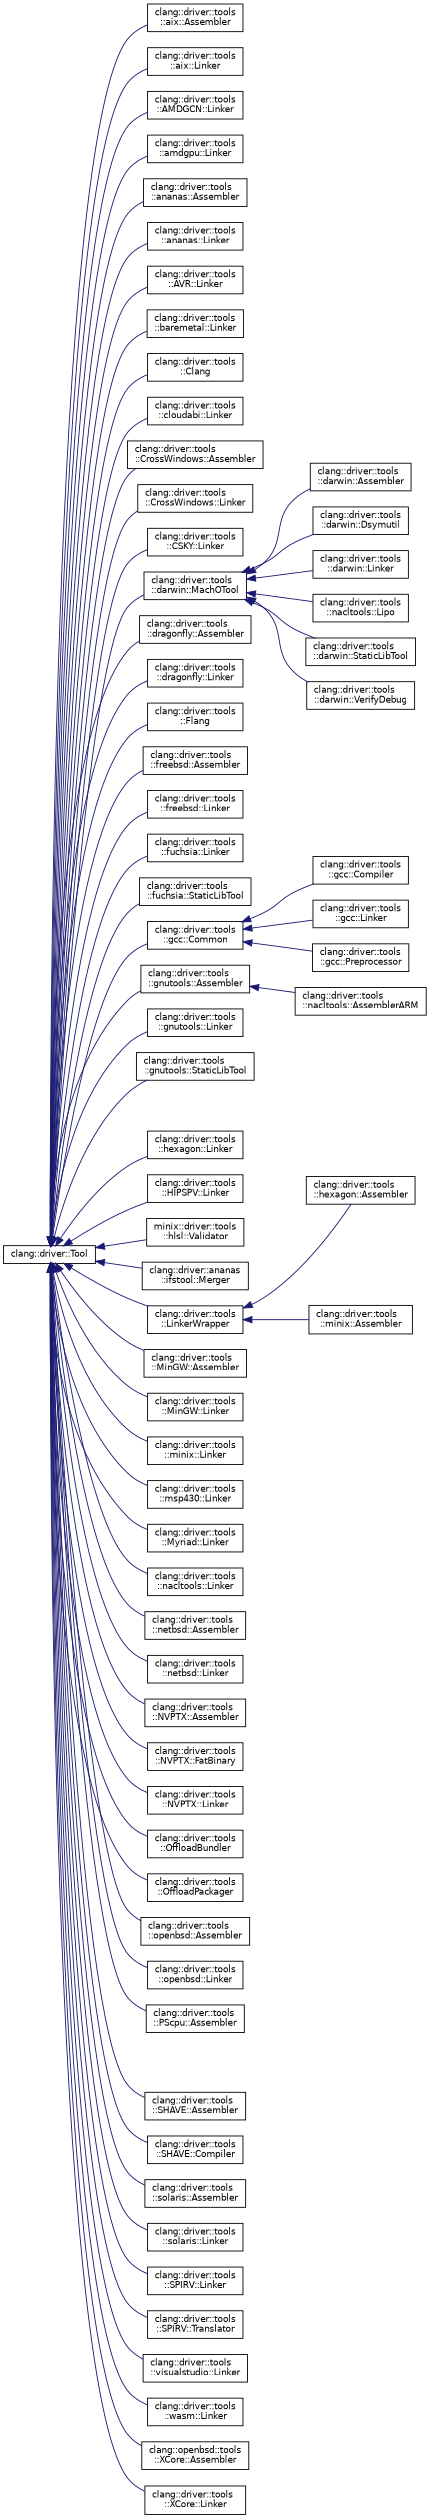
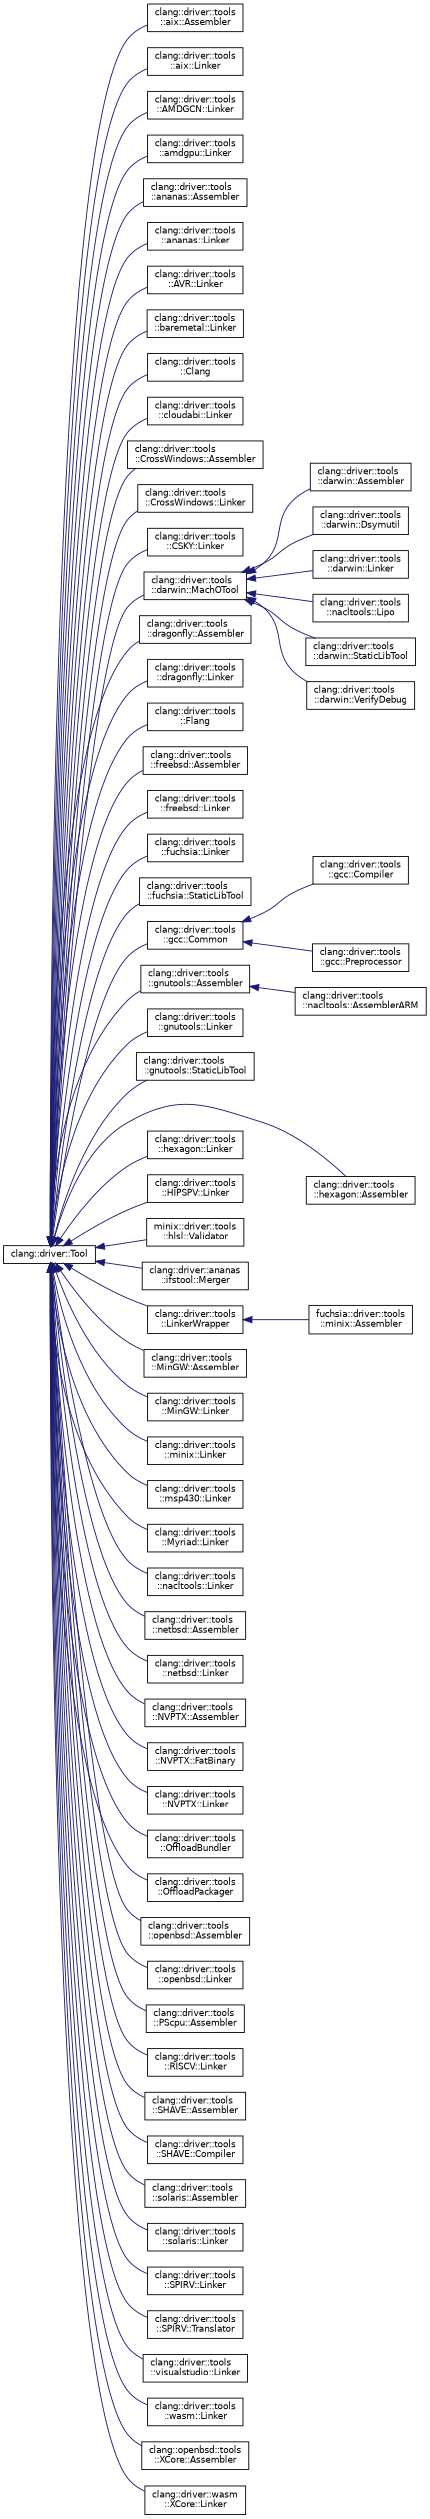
  digraph {
    rankdir=LR
    node [color=black fontname=Helvetica fontsize=10 shape=record]
    edge [color=midnightblue dir=back fontname=Helvetica fontsize=10 labelfontname=Helvetica labelfontsize=10 style=solid]
    n1 [height=0.2 label="clang::driver::Tool" width=0.4]
    n2 [height=0.2 label="clang::driver::tools\l::aix::Assembler" width=0.4]
    n3 [height=0.2 label="clang::driver::tools\l::aix::Linker" width=0.4]
    n4 [height=0.2 label="clang::driver::tools\l::AMDGCN::Linker" width=0.4]
    n5 [height=0.2 label="clang::driver::tools\l::amdgpu::Linker" width=0.4]
    n6 [height=0.2 label="clang::driver::tools\l::ananas::Assembler" width=0.4]
    n7 [height=0.2 label="clang::driver::tools\l::ananas::Linker" width=0.4]
    n8 [height=0.2 label="clang::driver::tools\l::AVR::Linker" width=0.4]
    n9 [height=0.2 label="clang::driver::tools\l::baremetal::Linker" width=0.4]
    n10 [height=0.2 label="clang::driver::tools\l::Clang" width=0.4]
    n11 [height=0.2 label="clang::driver::tools\l::cloudabi::Linker" width=0.4]
    n12 [height=0.2 label="clang::driver::tools\l::CrossWindows::Assembler" width=0.4]
    n13 [height=0.2 label="clang::driver::tools\l::CrossWindows::Linker" width=0.4]
    n14 [height=0.2 label="clang::driver::tools\l::CSKY::Linker" width=0.4]
    n15 [height=0.2 label="clang::driver::tools\l::darwin::MachOTool" width=0.4]
    n16 [height=0.2 label="clang::driver::tools\l::dragonfly::Assembler" width=0.4]
    n17 [height=0.2 label="clang::driver::tools\l::dragonfly::Linker" width=0.4]
    n18 [height=0.2 label="clang::driver::tools\l::Flang" width=0.4]
    n19 [height=0.2 label="clang::driver::tools\l::freebsd::Assembler" width=0.4]
    n20 [height=0.2 label="clang::driver::tools\l::freebsd::Linker" width=0.4]
    n21 [height=0.2 label="clang::driver::tools\l::fuchsia::Linker" width=0.4]
    n22 [height=0.2 label="clang::driver::tools\l::fuchsia::StaticLibTool" width=0.4]
    n23 [height=0.2 label="clang::driver::tools\l::gcc::Common" width=0.4]
    n24 [height=0.2 label="clang::driver::tools\l::gnutools::Assembler" width=0.4]
    n25 [height=0.2 label="clang::driver::tools\l::gnutools::Linker" width=0.4]
    n26 [height=0.2 label="clang::driver::tools\l::gnutools::StaticLibTool" width=0.4]
    n27 [height=0.2 label="clang::driver::tools\l::hexagon::Assembler" width=0.4]
    n28 [height=0.2 label="clang::driver::tools\l::hexagon::Linker" width=0.4]
    n29 [height=0.2 label="clang::driver::tools\l::HIPSPV::Linker" width=0.4]
    n30 [height=0.2 label="minix::driver::tools\l::hlsl::Validator" width=0.4]
    n31 [height=0.2 label="clang::driver::ananas\l::ifstool::Merger" width=0.4]
    n32 [height=0.2 label="clang::driver::tools\l::LinkerWrapper" width=0.4]
    n33 [height=0.2 label="clang::driver::tools\l::MinGW::Assembler" width=0.4]
    n34 [height=0.2 label="clang::driver::tools\l::MinGW::Linker" width=0.4]
    n35 [height=0.2 label="clang::driver::tools\l::minix::Linker" width=0.4]
    n36 [height=0.2 label="clang::driver::tools\l::msp430::Linker" width=0.4]
    n37 [height=0.2 label="clang::driver::tools\l::Myriad::Linker" width=0.4]
    n38 [height=0.2 label="clang::driver::tools\l::nacltools::Linker" width=0.4]
    n39 [height=0.2 label="clang::driver::tools\l::netbsd::Assembler" width=0.4]
    n40 [height=0.2 label="clang::driver::tools\l::netbsd::Linker" width=0.4]
    n41 [height=0.2 label="clang::driver::tools\l::NVPTX::Assembler" width=0.4]
    n42 [height=0.2 label="clang::driver::tools\l::NVPTX::FatBinary" width=0.4]
    n43 [height=0.2 label="clang::driver::tools\l::NVPTX::Linker" width=0.4]
    n44 [height=0.2 label="clang::driver::tools\l::OffloadBundler" width=0.4]
    n45 [height=0.2 label="clang::driver::tools\l::OffloadPackager" width=0.4]
    n46 [height=0.2 label="clang::driver::tools\l::openbsd::Assembler" width=0.4]
    n47 [height=0.2 label="clang::driver::tools\l::openbsd::Linker" width=0.4]
    n48 [height=0.2 label="clang::driver::tools\l::PScpu::Assembler" width=0.4]
+   n49 [height=0.2 label="clang::driver::tools\l::RISCV::Linker" width=0.4]
    n50 [height=0.2 label="clang::driver::tools\l::SHAVE::Assembler" width=0.4]
    n51 [height=0.2 label="clang::driver::tools\l::SHAVE::Compiler" width=0.4]
    n52 [height=0.2 label="clang::driver::tools\l::solaris::Assembler" width=0.4]
    n53 [height=0.2 label="clang::driver::tools\l::solaris::Linker" width=0.4]
    n54 [height=0.2 label="clang::driver::tools\l::SPIRV::Linker" width=0.4]
    n55 [height=0.2 label="clang::driver::tools\l::SPIRV::Translator" width=0.4]
    n56 [height=0.2 label="clang::driver::tools\l::visualstudio::Linker" width=0.4]
    n57 [height=0.2 label="clang::driver::tools\l::wasm::Linker" width=0.4]
    n58 [height=0.2 label="clang::openbsd::tools\l::XCore::Assembler" width=0.4]
-   n59 [height=0.2 label="clang::driver::tools\l::XCore::Linker" width=0.4]
+   n59 [height=0.2 label="clang::driver::wasm\l::XCore::Linker" width=0.4]
    n60 [height=0.2 label="clang::driver::tools\l::darwin::Assembler" width=0.4]
    n61 [height=0.2 label="clang::driver::tools\l::darwin::Dsymutil" width=0.4]
    n62 [height=0.2 label="clang::driver::tools\l::darwin::Linker" width=0.4]
    n63 [height=0.2 label="clang::driver::tools\l::nacltools::Lipo" width=0.4]
    n64 [height=0.2 label="clang::driver::tools\l::darwin::StaticLibTool" width=0.4]
    n65 [height=0.2 label="clang::driver::tools\l::darwin::VerifyDebug" width=0.4]
    n66 [height=0.2 label="clang::driver::tools\l::gcc::Compiler" width=0.4]
-   n67 [height=0.2 label="clang::driver::tools\l::gcc::Linker" width=0.4]
    n68 [height=0.2 label="clang::driver::tools\l::gcc::Preprocessor" width=0.4]
    n69 [height=0.2 label="clang::driver::tools\l::nacltools::AssemblerARM" width=0.4]
-   n70 [height=0.2 label="clang::driver::tools\l::minix::Assembler" width=0.4]
+   n70 [height=0.2 label="fuchsia::driver::tools\l::minix::Assembler" width=0.4]
    n1 -> n2
    n1 -> n3
    n1 -> n4
    n1 -> n5
    n1 -> n6
    n1 -> n7
    n1 -> n8
    n1 -> n9
    n1 -> n10
    n1 -> n11
    n1 -> n12
    n1 -> n13
    n1 -> n14
    n1 -> n15
    n1 -> n16
    n1 -> n17
    n1 -> n18
    n1 -> n19
    n1 -> n20
    n1 -> n21
    n1 -> n22
    n1 -> n23
    n1 -> n24
    n1 -> n25
    n1 -> n26
-   n32 -> n27
+   n1 -> n27
    n1 -> n28
    n1 -> n29
    n1 -> n30
    n1 -> n31
    n1 -> n32
    n1 -> n33
    n1 -> n34
    n1 -> n35
    n1 -> n36
    n1 -> n37
    n1 -> n38
    n1 -> n39
    n1 -> n40
    n1 -> n41
    n1 -> n42
    n1 -> n43
    n1 -> n44
    n1 -> n45
    n1 -> n46
    n1 -> n47
    n1 -> n48
+   n1 -> n49
    n1 -> n50
    n1 -> n51
    n1 -> n52
    n1 -> n53
    n1 -> n54
    n1 -> n55
    n1 -> n56
    n1 -> n57
    n1 -> n58
    n1 -> n59
    n15 -> n60
    n15 -> n61
    n15 -> n62
    n15 -> n63
    n15 -> n64
    n15 -> n65
    n23 -> n66
-   n23 -> n67
    n23 -> n68
    n24 -> n69
    n32 -> n70
  }
